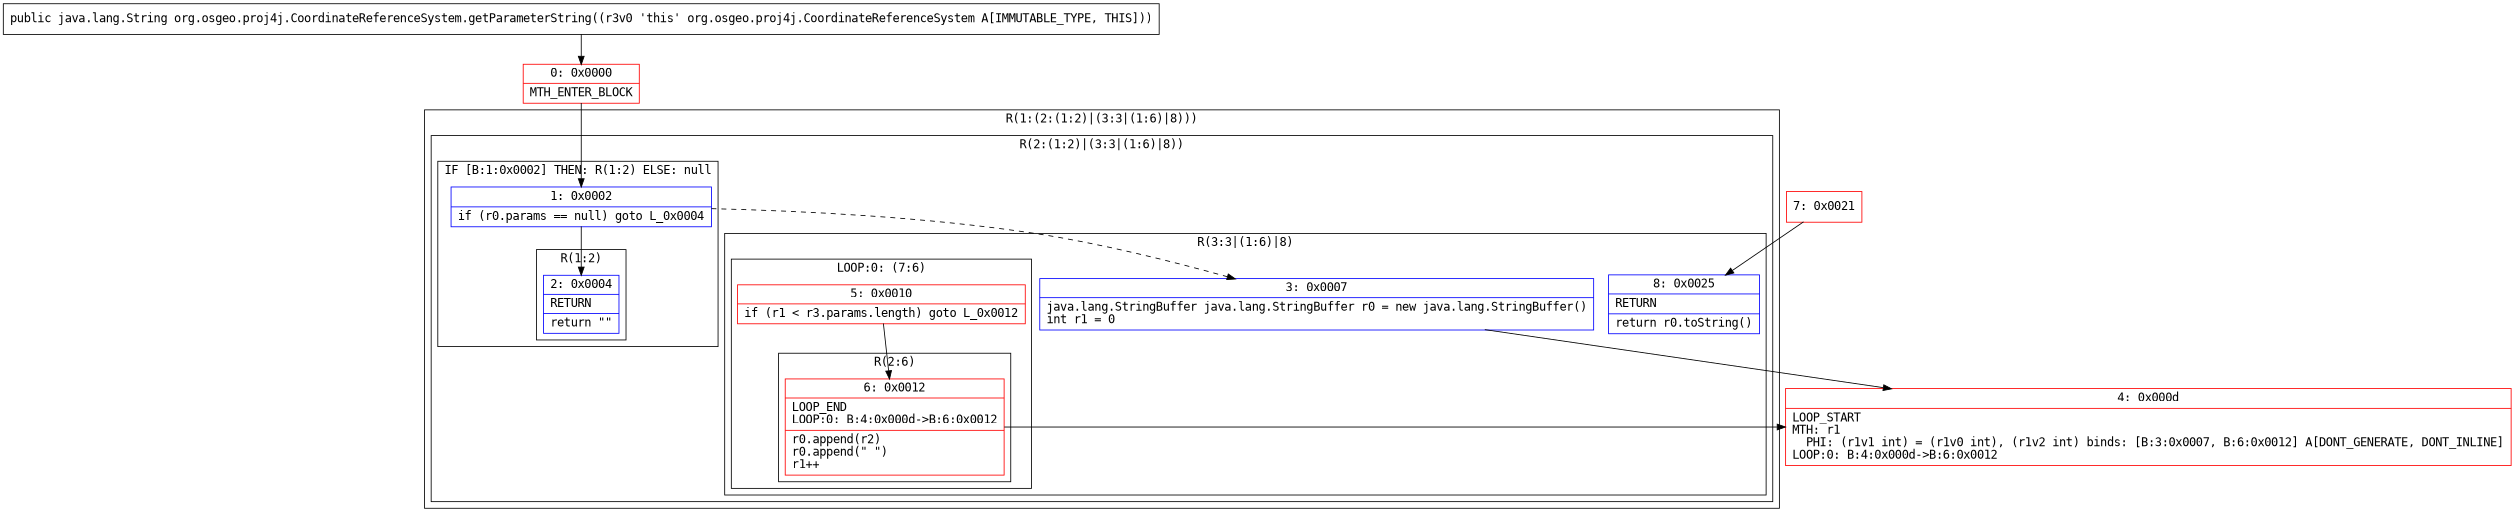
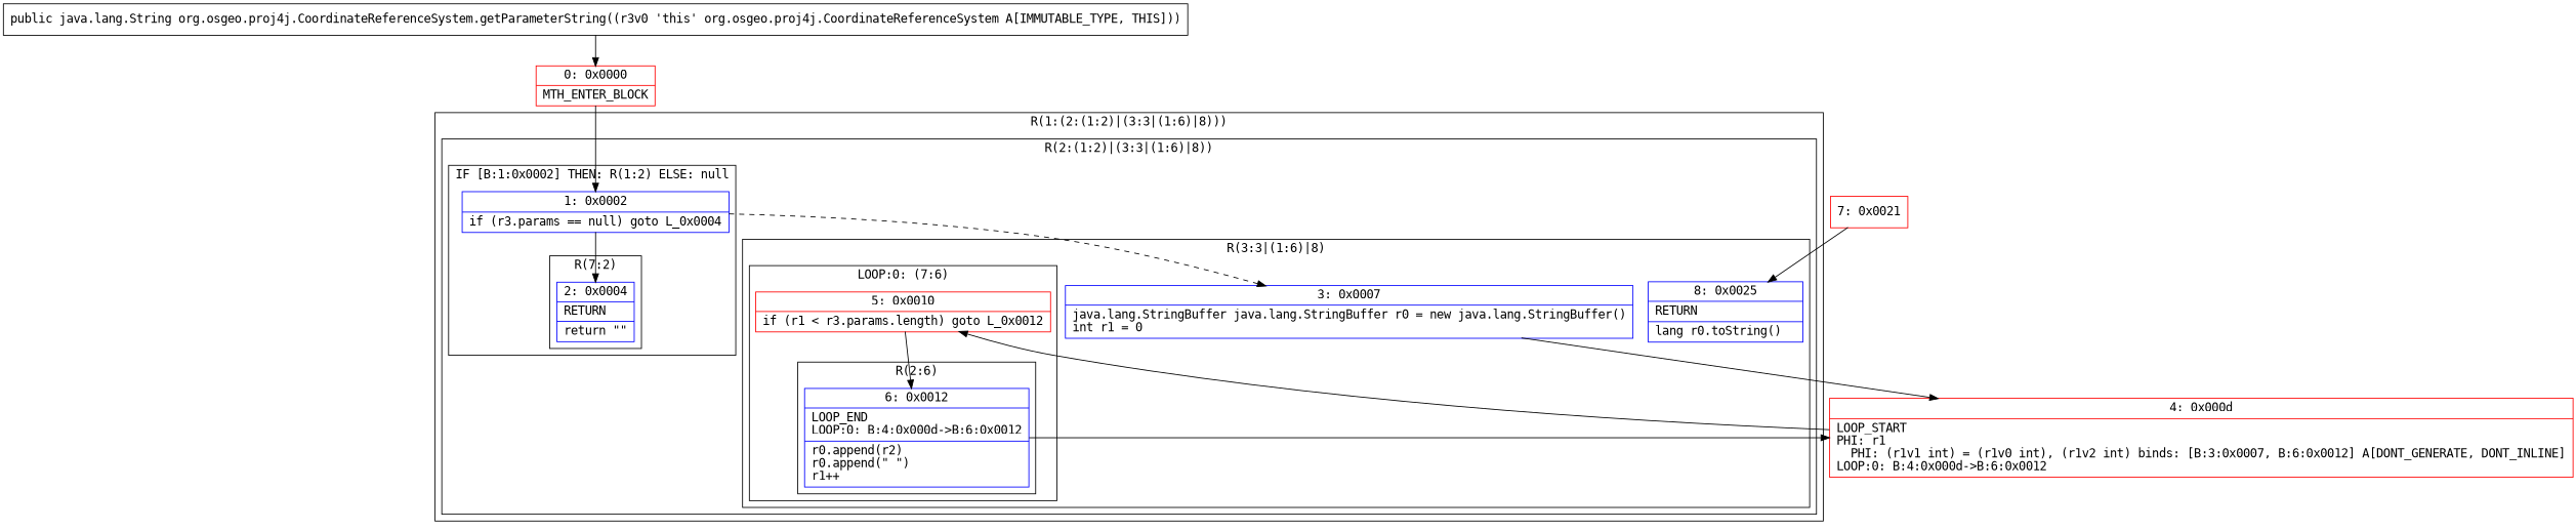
  digraph {
    fontname="DejaVu Sans Mono"
    node [color=blue fontname="DejaVu Sans Mono" shape=record]
    edge [fontname="DejaVu Sans Mono"]
    n1 [label="{2\:\ 0x0004|RETURN\l|return \"\"\l}"]
-   n2 [label="{1\:\ 0x0002|if (r0.params == null) goto L_0x0004\l}"]
-   n3 [color=red label="{6\:\ 0x0012|LOOP_END\lLOOP:0: B:4:0x000d\-\>B:6:0x0012\l|r0.append(r2)\lr0.append(\" \")\lr1++\l}"]
+   n2 [label="{1\:\ 0x0002|if (r3.params == null) goto L_0x0004\l}"]
+   n3 [label="{6\:\ 0x0012|LOOP_END\lLOOP:0: B:4:0x000d\-\>B:6:0x0012\l|r0.append(r2)\lr0.append(\" \")\lr1++\l}"]
    n4 [color=red label="{5\:\ 0x0010|if (r1 \< r3.params.length) goto L_0x0012\l}"]
    n5 [label="{3\:\ 0x0007|java.lang.StringBuffer java.lang.StringBuffer r0 = new java.lang.StringBuffer()\lint r1 = 0\l}"]
-   n6 [label="{8\:\ 0x0025|RETURN\l|return r0.toString()\l}"]
-   n7 [color=red label="{4\:\ 0x000d|LOOP_START\lMTH: r1 \l  PHI: (r1v1 int) = (r1v0 int), (r1v2 int) binds: [B:3:0x0007, B:6:0x0012] A[DONT_GENERATE, DONT_INLINE]\lLOOP:0: B:4:0x000d\-\>B:6:0x0012\l}"]
+   n6 [label="{8\:\ 0x0025|RETURN\l|lang r0.toString()\l}"]
+   n7 [color=red label="{4\:\ 0x000d|LOOP_START\lPHI: r1 \l  PHI: (r1v1 int) = (r1v0 int), (r1v2 int) binds: [B:3:0x0007, B:6:0x0012] A[DONT_GENERATE, DONT_INLINE]\lLOOP:0: B:4:0x000d\-\>B:6:0x0012\l}"]
    n8 [color=red label="{0\:\ 0x0000|MTH_ENTER_BLOCK\l}"]
    n9 [color=red label="{7\:\ 0x0021}"]
    n10 [label="{public java.lang.String org.osgeo.proj4j.CoordinateReferenceSystem.getParameterString((r3v0 'this' org.osgeo.proj4j.CoordinateReferenceSystem A[IMMUTABLE_TYPE, THIS])) }" color=""]
    subgraph cluster_1 {
      label="R(1:(2:(1:2)|(3:3|(1:6)|8)))"
      subgraph cluster_2 {
        label="R(2:(1:2)|(3:3|(1:6)|8))"
        subgraph cluster_3 {
          label="IF [B:1:0x0002] THEN: R(1:2) ELSE: null"
          n2
          subgraph cluster_4 {
-           label="R(1:2)"
+           label="R(7:2)"
            n1
          }
        }
        subgraph cluster_5 {
          label="R(3:3|(1:6)|8)"
          n5
          n6
          subgraph cluster_6 {
            label="LOOP:0: (7:6)"
            n4
            subgraph cluster_7 {
              label="R(2:6)"
              n3
            }
          }
        }
      }
    }
    n2 -> n1
    n2 -> n5 [style=dashed]
    n3 -> n7
    n4 -> n3
    n5 -> n7
+   n7 -> n4
    n8 -> n2
    n9 -> n6
    n10 -> n8
  }
